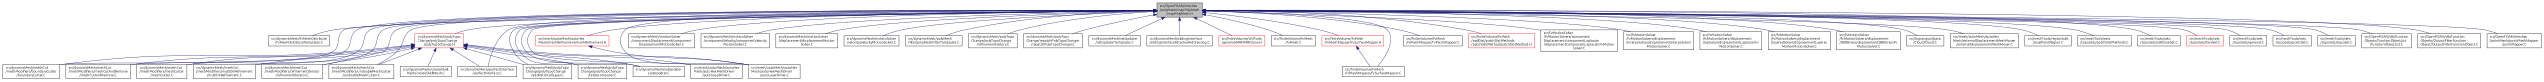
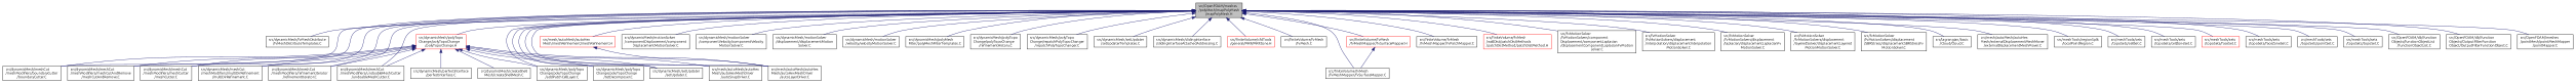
  digraph {
    fontname=Ubuntu
    node [color=black fontname=Ubuntu fontsize=10 shape=record]
    edge [color=midnightblue dir=back fontname=Ubuntu fontsize=10 labelfontname=FreeSans labelfontsize=10 style=solid]
    n1 [fillcolor=grey75 fontcolor=black height=0.2 label="src/OpenFOAM/meshes\l/polyMesh/mapPolyMesh\l/mapPolyMesh.H" style=filled width=0.4]
    n2 [height=0.2 label="src/dynamicMesh/fvMeshDistribute\l/fvMeshDistributeTemplates.C" width=0.4]
    n3 [height=0.2 label="src/dynamicMesh/meshCut\l/meshModifiers/boundaryCutter\l/boundaryCutter.C" width=0.4]
    n4 [height=0.2 label="src/dynamicMesh/meshCut\l/meshModifiers/meshCutAndRemove\l/meshCutAndRemove.C" width=0.4]
    n5 [height=0.2 label="src/dynamicMesh/meshCut\l/meshModifiers/meshCutter\l/meshCutter.C" width=0.4]
    n6 [height=0.2 label="src/dynamicMesh/meshCut\l/meshModifiers/multiDirRefinement\l/multiDirRefinement.C" width=0.4]
    n7 [height=0.2 label="src/dynamicMesh/meshCut\l/meshModifiers/refinementIterator\l/refinementIterator.C" width=0.4]
    n8 [height=0.2 label="src/dynamicMesh/meshCut\l/meshModifiers/undoableMeshCutter\l/undoableMeshCutter.C" width=0.4]
    n9 [height=0.2 label="src/dynamicMesh/motionSolver\l/componentDisplacement/component\lDisplacementMotionSolver.C" width=0.4]
    n10 [height=0.2 label="src/dynamicMesh/motionSolver\l/componentVelocity/componentVelocity\lMotionSolver.C" width=0.4]
    n11 [height=0.2 label="src/dynamicMesh/motionSolver\l/displacement/displacementMotion\lSolver.C" width=0.4]
    n12 [height=0.2 label="src/dynamicMesh/motionSolver\l/velocity/velocityMotionSolver.C" width=0.4]
    n13 [height=0.2 label="src/dynamicMesh/perfectInterface\l/perfectInterface.C" width=0.4]
    n14 [height=0.2 label="src/dynamicMesh/polyMesh\lFilter/polyMeshFilterTemplates.C" width=0.4]
    n15 [color=red height=0.2 label="src/dynamicMesh/polyTopo\lChange/polyTopoChange\l/polyTopoChange.H" width=0.4]
    n16 [height=0.2 label="src/dynamicMesh/polyTopo\lChange/polyTopoChange\l/addPatchCellLayer.C" width=0.4]
    n17 [height=0.2 label="src/dynamicMesh/polyTopo\lChange/polyTopoChange\l/tetDecomposer.C" width=0.4]
    n18 [height=0.2 label="src/dynamicMesh/setUpdater\l/setUpdater.C" width=0.4]
    n19 [height=0.2 label="src/mesh/autoMesh/autoHex\lMesh/autoHexMeshDriver\l/autoLayerDriver.C" width=0.4]
    n20 [height=0.2 label="src/mesh/autoMesh/autoHex\lMesh/autoHexMeshDriver\l/autoSnapDriver.C" width=0.4]
    n21 [height=0.2 label="src/dynamicMesh/polyTopo\lChange/polyTopoChange\l/refinementHistory.C" width=0.4]
    n22 [height=0.2 label="src/dynamicMesh/polyTopo\lChange/repatchPolyTopoChanger\l/repatchPolyTopoChanger.C" width=0.4]
    n23 [height=0.2 label="src/dynamicMesh/setUpdater\l/setUpdaterTemplates.C" width=0.4]
    n24 [height=0.2 label="src/dynamicMesh/slidingInterface\l/slidingInterfaceAttachedAddressing.C" width=0.4]
    n25 [color=red height=0.2 label="src/finiteVolume/cfdTools\l/general/MRF/MRFZone.H" width=0.4]
    n26 [height=0.2 label="src/finiteVolume/fvMesh\l/fvMesh.C" width=0.4]
    n27 [color=red height=0.2 label="src/finiteVolume/fvMesh\l/fvMeshMapper/fvSurfaceMapper.H" width=0.4]
    n28 [height=0.2 label="src/finiteVolume/fvMesh\l/fvMeshMapper/fvSurfaceMapper.C" width=0.4]
    n29 [height=0.2 label="src/finiteVolume/fvMesh\l/fvMeshMapper/fvPatchMapper.C" width=0.4]
    n30 [color=red height=0.2 label="src/finiteVolume/fvMesh\l/wallDist/patchDistMethods\l/patchDistMethod/patchDistMethod.H" width=0.4]
    n31 [height=0.2 label="src/fvMotionSolver\l/fvMotionSolvers/component\lDisplacement/componentLaplacian\l/displacementComponentLaplacianFvMotion\lSolver.C" width=0.4]
    n32 [height=0.2 label="src/fvMotionSolver\l/fvMotionSolvers/displacement\l/interpolation/displacementInterpolation\lMotionSolver.C" width=0.4]
    n33 [height=0.2 label="src/fvMotionSolver\l/fvMotionSolvers/displacement\l/laplacian/displacementLaplacianFv\lMotionSolver.C" width=0.4]
    n34 [height=0.2 label="src/fvMotionSolver\l/fvMotionSolvers/displacement\l/layeredSolver/displacementLayered\lMotionMotionSolver.C" width=0.4]
    n35 [height=0.2 label="src/fvMotionSolver\l/fvMotionSolvers/displacement\l/SBRStress/displacementSBRStressFv\lMotionSolver.C" width=0.4]
    n36 [height=0.2 label="src/lagrangian/basic\l/Cloud/Cloud.C" width=0.4]
    n37 [height=0.2 label="src/mesh/autoMesh/autoHex\lMesh/externalDisplacementMeshMover\l/externalDisplacementMeshMover.C" width=0.4]
    n38 [color=red height=0.2 label="src/mesh/autoMesh/autoHex\lMesh/meshRefinement/meshRefinement.H" width=0.4]
    n39 [height=0.2 label="src/meshTools/regionSplit\l/localPointRegion.C" width=0.4]
-   n40 [height=0.2 label="src/meshTools/sets\l/topoSets/patchDistMethods.C" width=0.4]
+   n40 [height=0.2 label="src/meshTools/sets\l/topoSets/cellSet.C" width=0.4]
    n41 [height=0.2 label="src/meshTools/sets\l/topoSets/cellZoneSet.C" width=0.4]
    n42 [color=red height=0.2 label="src/meshTools/sets\l/topoSets/faceSet.C" width=0.4]
-   n43 [height=0.2 label="src/meshTools/sets\l/topoSets/general.C" width=0.4]
+   n43 [height=0.2 label="src/meshTools/sets\l/topoSets/faceZoneSet.C" width=0.4]
    n44 [height=0.2 label="src/meshTools/sets\l/topoSets/pointSet.C" width=0.4]
    n45 [height=0.2 label="src/meshTools/sets\l/topoSets/topoSet.C" width=0.4]
    n46 [height=0.2 label="src/OpenFOAM/db/function\lObjects/functionObjectList\l/functionObjectList.C" width=0.4]
    n47 [height=0.2 label="src/OpenFOAM/db/function\lObjects/OutputFilterFunction\lObject/OutputFilterFunctionObject.C" width=0.4]
    n48 [height=0.2 label="src/OpenFOAM/meshes\l/pointMesh/pointMeshMapper\l/pointMapper.C" width=0.4]
    n49 [height=0.2 label="src/dynamicMesh/createShell\lMesh/createShellMesh.C" width=0.4]
    n1 -> n2
    n1 -> n3
    n1 -> n4
    n1 -> n5
    n1 -> n6
    n1 -> n7
    n1 -> n8
    n1 -> n9
    n1 -> n10
    n1 -> n11
    n1 -> n12
-   n1 -> n13
    n1 -> n14
    n1 -> n15
    n1 -> n16
    n1 -> n17
    n1 -> n18
    n1 -> n19
    n1 -> n20
    n1 -> n21
    n1 -> n22
    n1 -> n23
    n1 -> n24
    n1 -> n25
    n1 -> n26
    n1 -> n27
    n1 -> n28
    n1 -> n29
    n1 -> n30
    n1 -> n31
    n1 -> n32
    n1 -> n33
    n1 -> n34
    n1 -> n35
    n1 -> n36
    n1 -> n37
    n1 -> n38
    n1 -> n39
    n1 -> n40
    n1 -> n41
    n1 -> n42
    n1 -> n43
    n1 -> n44
    n1 -> n45
    n1 -> n46
    n1 -> n47
    n1 -> n48
    n15 -> n3
    n15 -> n4
    n15 -> n5
    n15 -> n6
    n15 -> n7
    n15 -> n8
    n15 -> n13
    n15 -> n16
    n15 -> n17
    n15 -> n18
    n15 -> n19
    n15 -> n20
    n15 -> n49
    n27 -> n28
    n38 -> n19
  }
